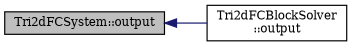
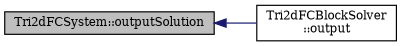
  digraph {
    rankdir=LR
    fontname="DejaVu Serif"
    node [color=black fontname="DejaVu Serif" fontsize=10 shape=record style=filled]
-   n1 [fillcolor=grey75 fontcolor=black height=0.2 label="Tri2dFCSystem::output" width=0.4]
+   n1 [fillcolor=grey75 fontcolor=black height=0.2 label="Tri2dFCSystem::outputSolution" width=0.4]
    n2 [fillcolor=white height=0.2 label="Tri2dFCBlockSolver\l::output" width=0.4]
    n1 -> n2 [color=midnightblue dir=back fontname="DejaVu Serif" fontsize=10 labelfontname=Helvetica labelfontsize=10 style=solid]
  }
